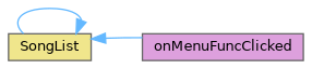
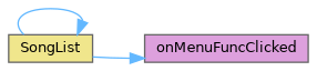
  digraph {
    rankdir=RL
    node [fontname=Helvetica fontsize=10 shape=box style=filled]
    edge [color=steelblue1 dir=back fontname=Helvetica fontsize=10 labelfontname=Helvetica labelfontsize=10 style=solid]
    n1 [color=gray40 fillcolor=plum fontcolor=black height=0.2 label=onMenuFuncClicked width=0.4]
    n2 [color=grey40 fillcolor=khaki height=0.2 label=SongList width=0.4]
-   n2 -> n1
+   n1 -> n2
    n2 -> n2
  }
